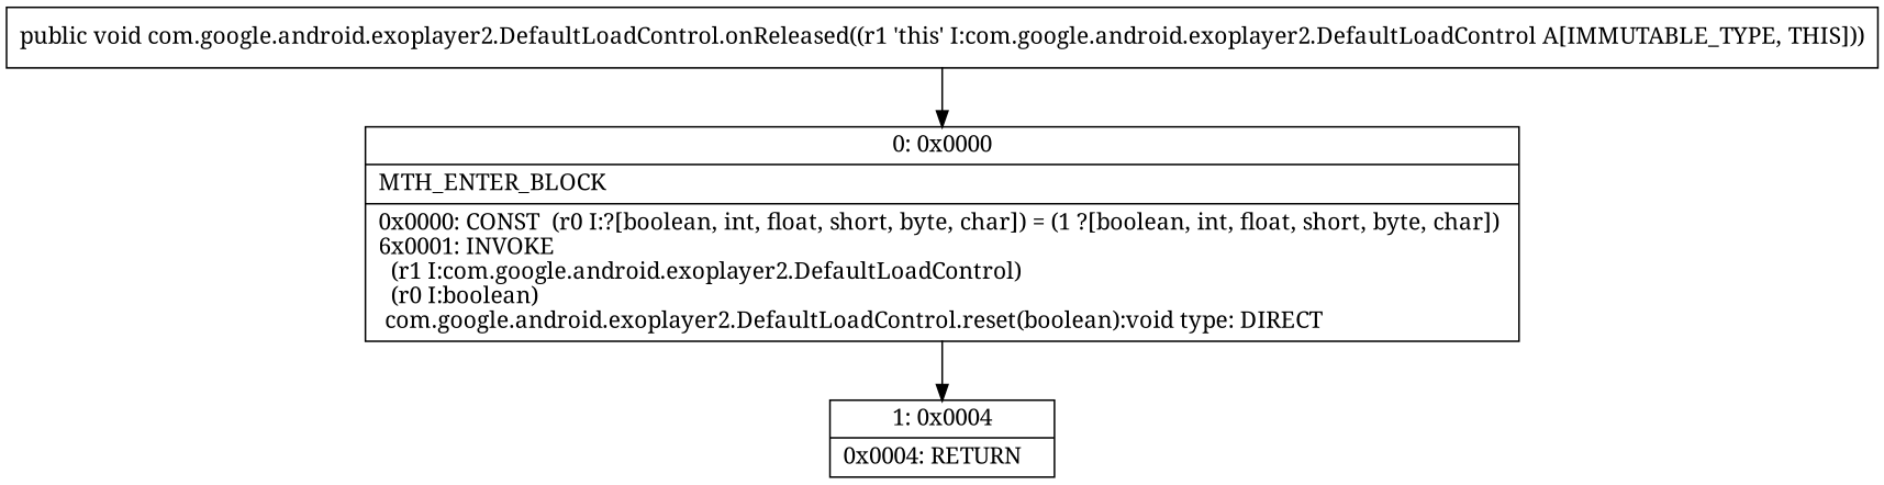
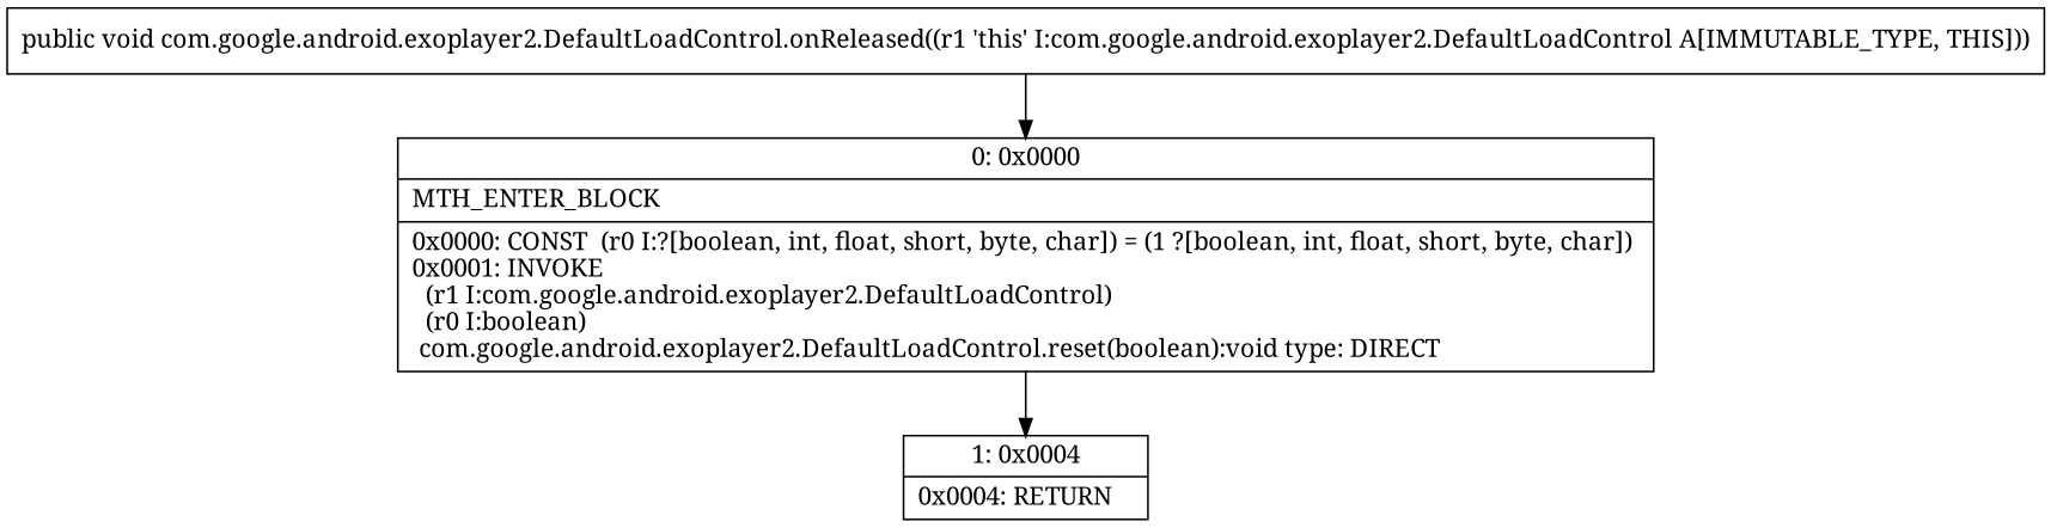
  digraph {
    fontname="Noto Serif"
    node [shape=record fontname="Noto Serif"]
    edge [fontname="Noto Serif"]
-   n1 [label="{0\:\ 0x0000|MTH_ENTER_BLOCK\l|0x0000: CONST  (r0 I:?[boolean, int, float, short, byte, char]) = (1 ?[boolean, int, float, short, byte, char]) \l6x0001: INVOKE  \l  (r1 I:com.google.android.exoplayer2.DefaultLoadControl)\l  (r0 I:boolean)\l com.google.android.exoplayer2.DefaultLoadControl.reset(boolean):void type: DIRECT \l}"]
+   n1 [label="{0\:\ 0x0000|MTH_ENTER_BLOCK\l|0x0000: CONST  (r0 I:?[boolean, int, float, short, byte, char]) = (1 ?[boolean, int, float, short, byte, char]) \l0x0001: INVOKE  \l  (r1 I:com.google.android.exoplayer2.DefaultLoadControl)\l  (r0 I:boolean)\l com.google.android.exoplayer2.DefaultLoadControl.reset(boolean):void type: DIRECT \l}"]
    n2 [label="{1\:\ 0x0004|0x0004: RETURN   \l}"]
    n3 [label="{public void com.google.android.exoplayer2.DefaultLoadControl.onReleased((r1 'this' I:com.google.android.exoplayer2.DefaultLoadControl A[IMMUTABLE_TYPE, THIS])) }"]
    n1 -> n2
    n3 -> n1
  }
